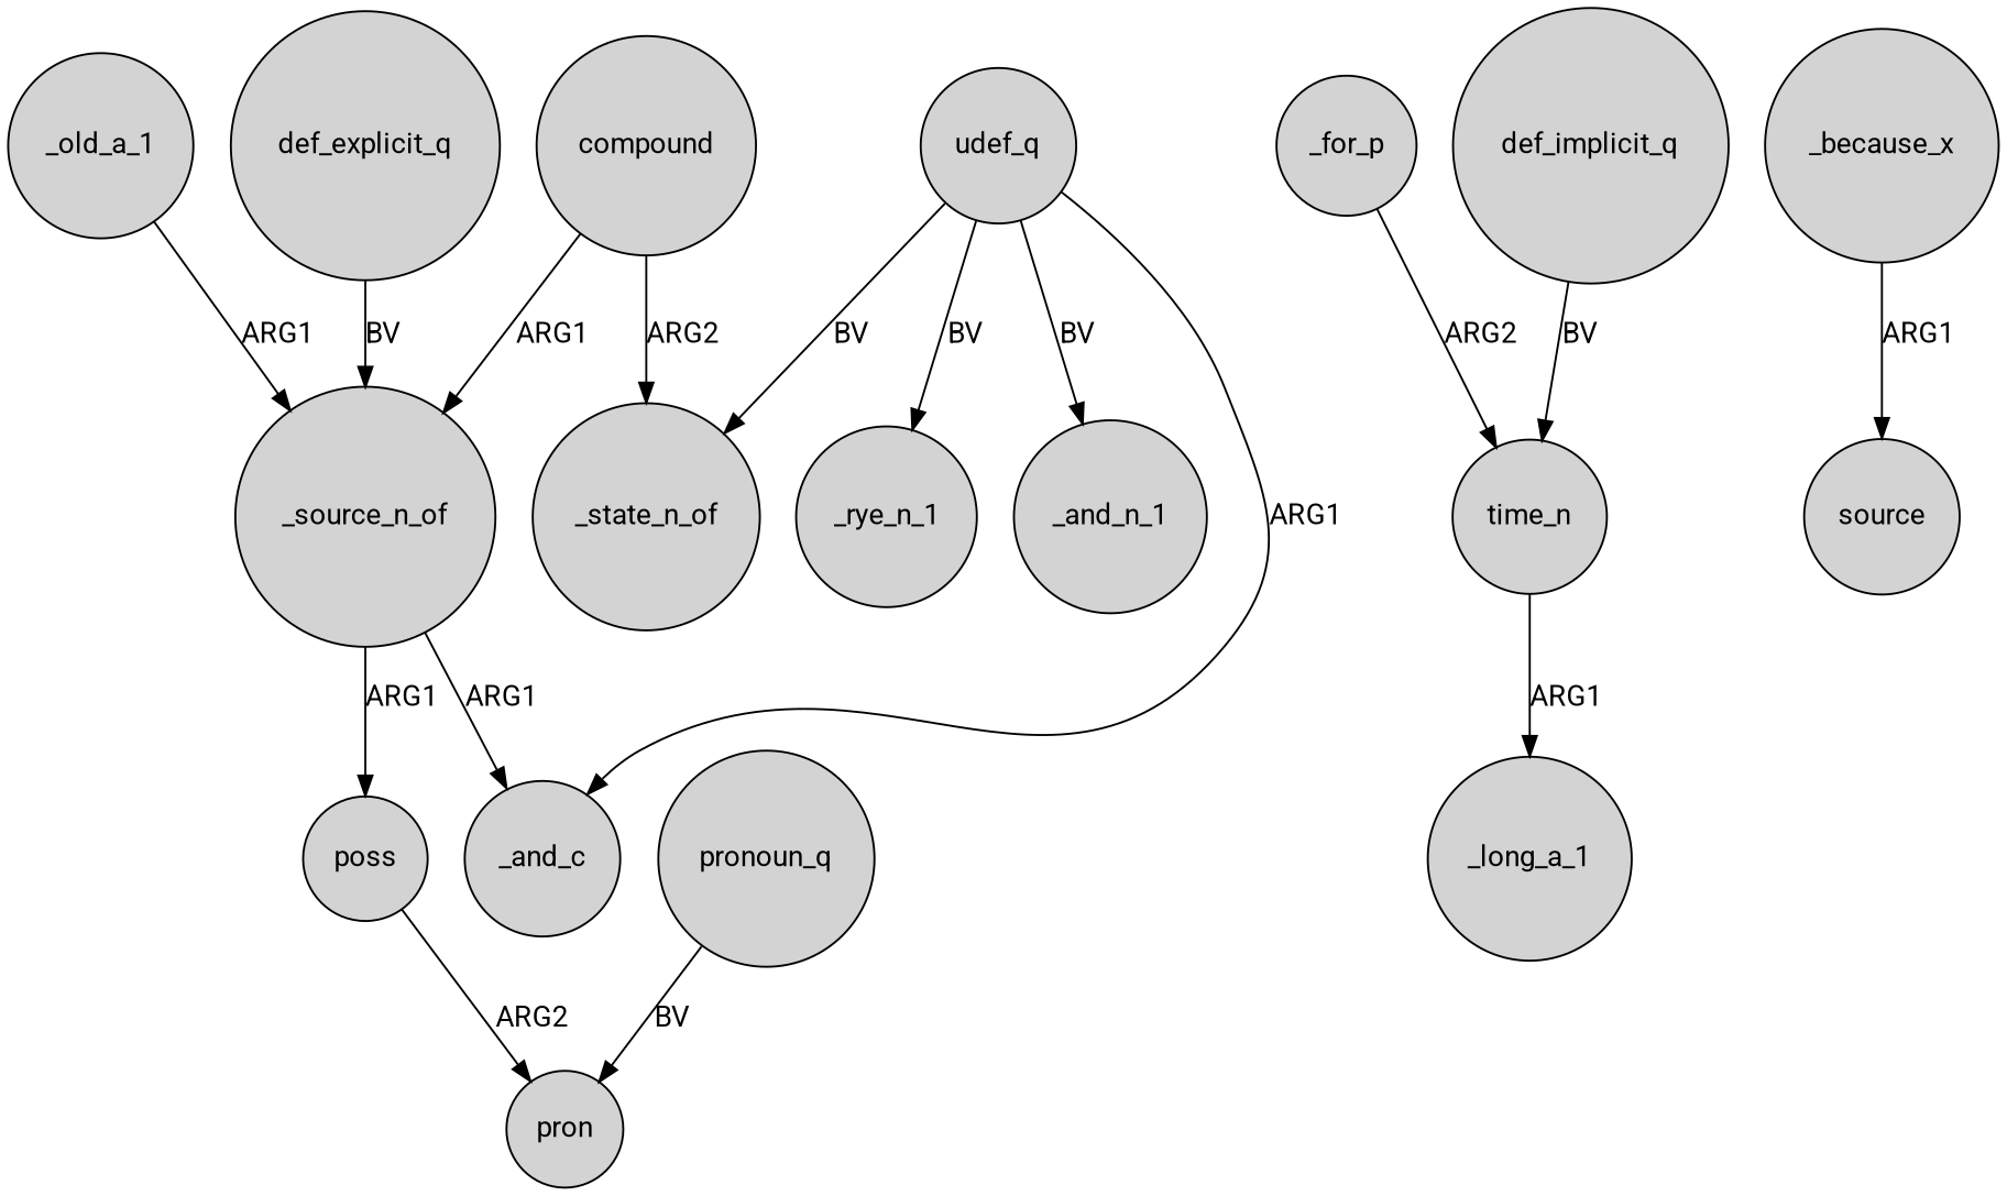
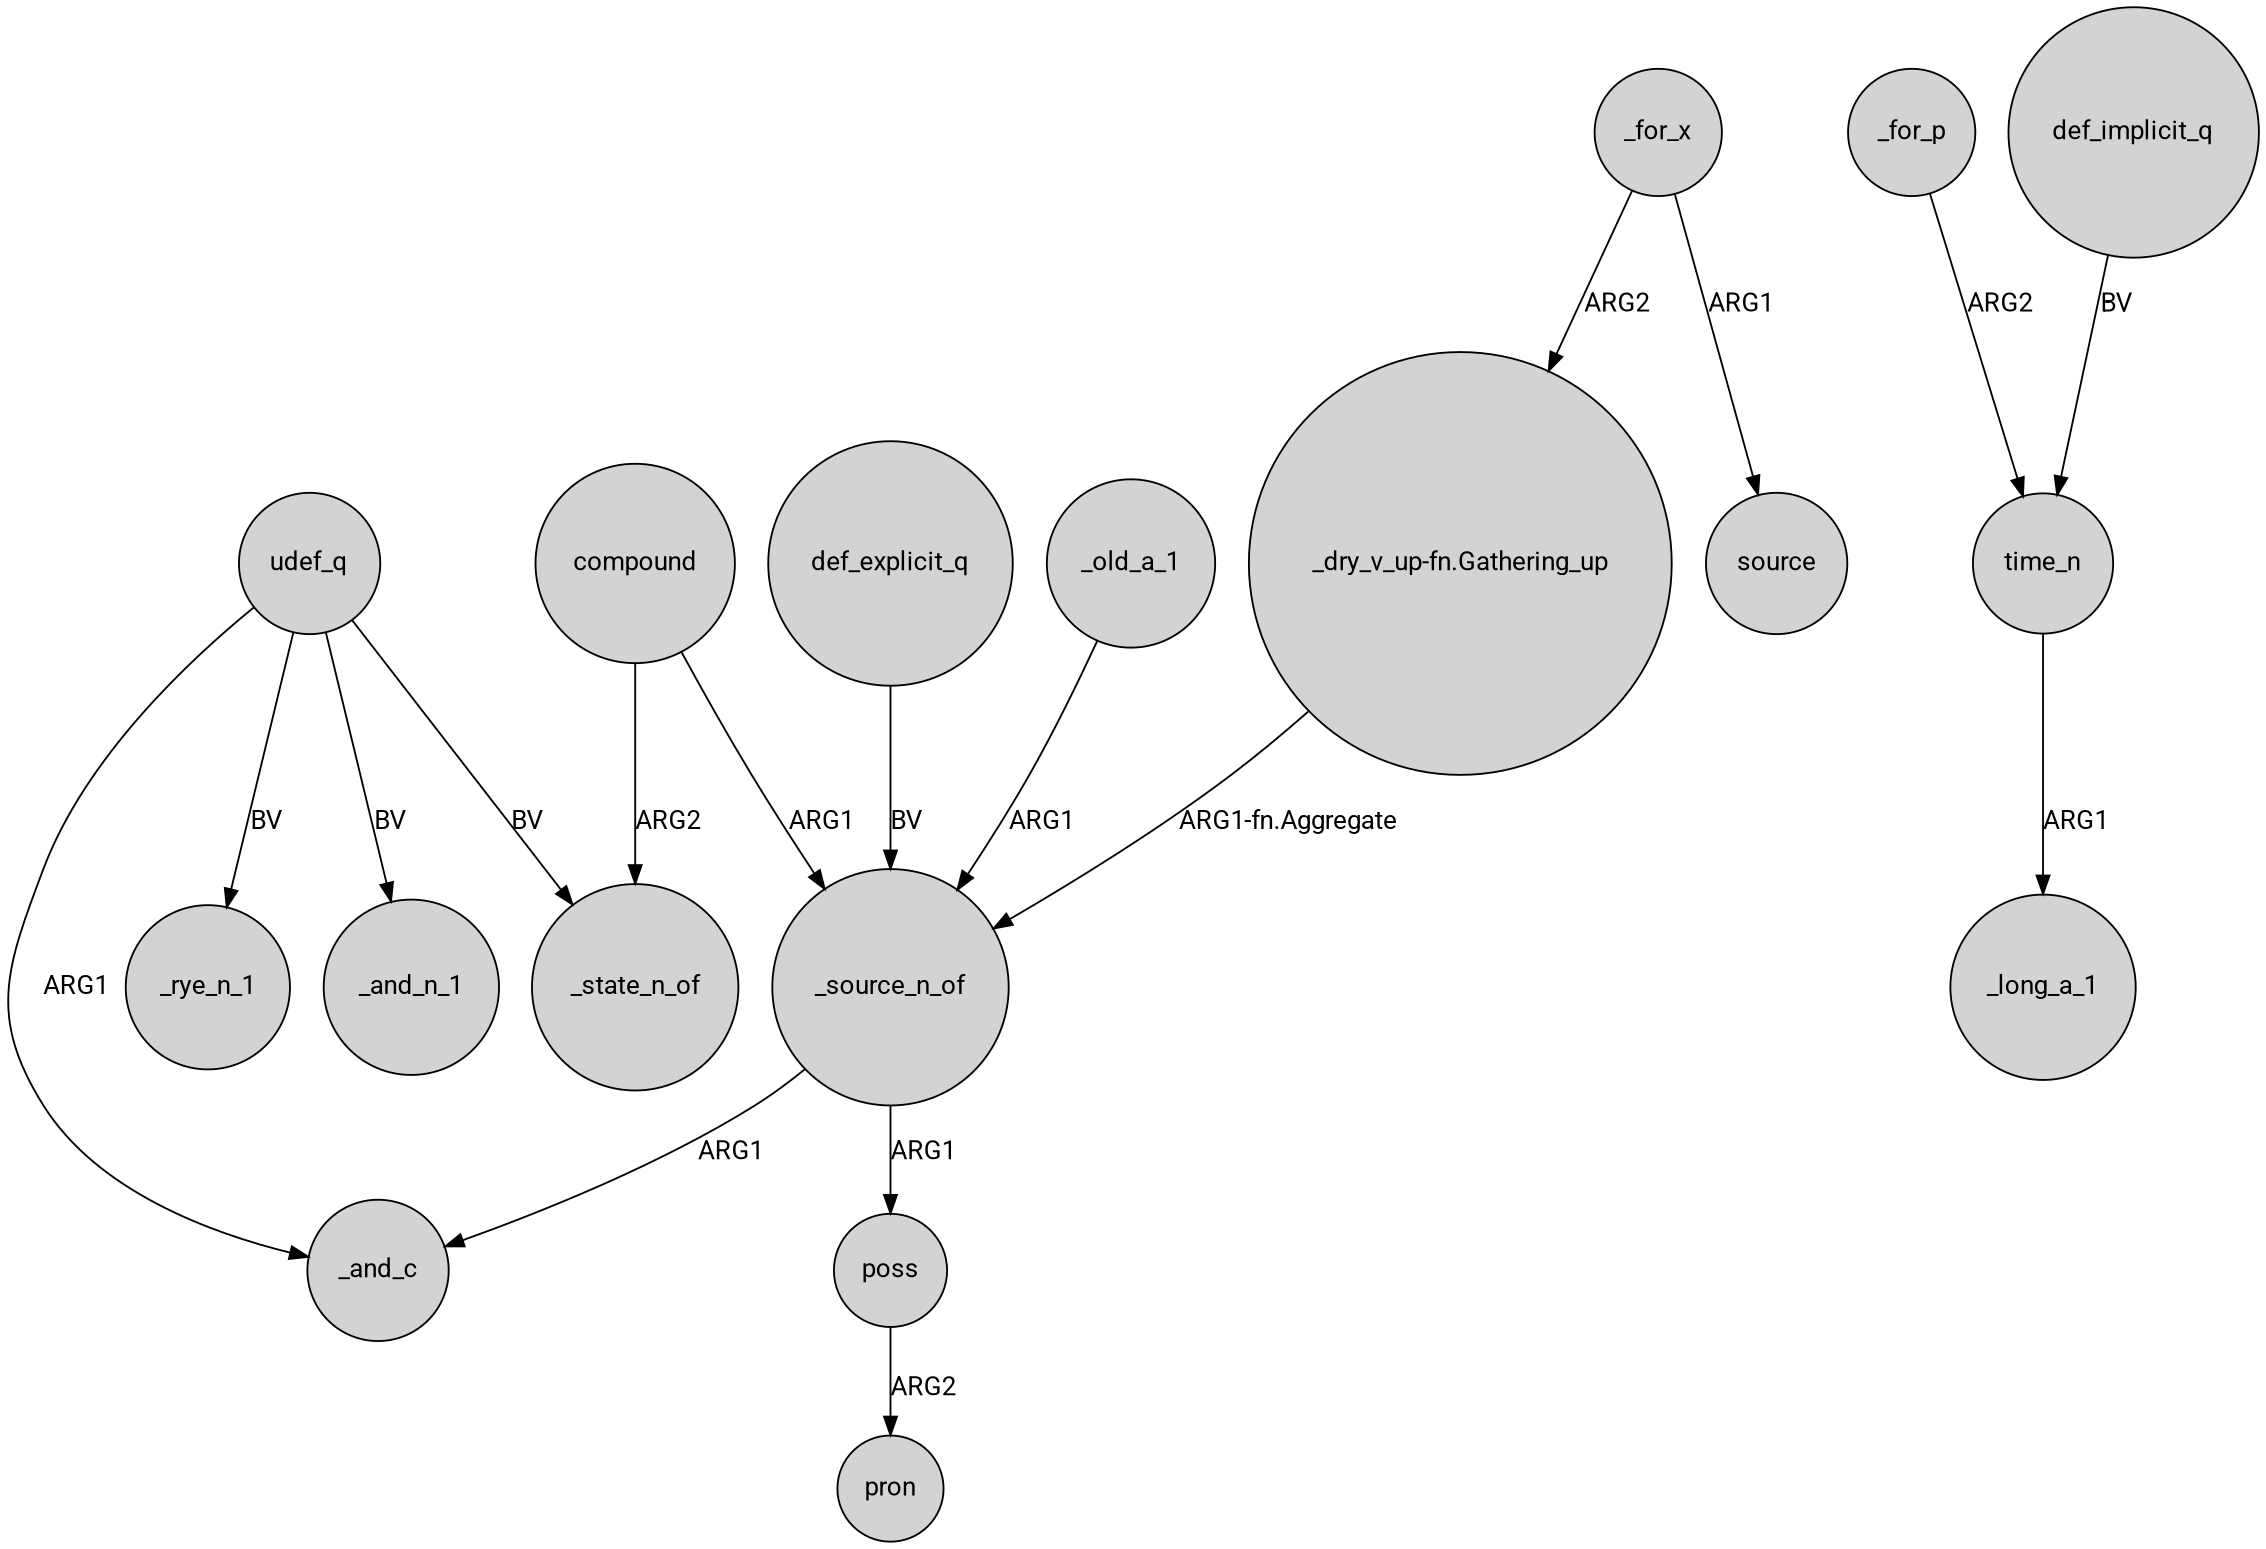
  digraph {
    fontname=Roboto
    node [fontname=Roboto shape=circle style=filled]
    edge [fontname=Roboto]
+   "_dry_v_up-fn.Gathering_up"
    _source_n_of
    _and_c
    poss
    _for_p
    time_n
    _long_a_1
    pron
    n9 [label=source]
-   _because_x
+   _because_x [label=_for_x]
    def_explicit_q
    udef_q
    _state_n_of
    _rye_n_1
    n15 [label=_and_n_1]
-   pronoun_q
    compound
    def_implicit_q
    _old_a_1
+   "_dry_v_up-fn.Gathering_up" -> _source_n_of [label="ARG1-fn.Aggregate"]
    _source_n_of -> _and_c [label=ARG1]
    _source_n_of -> poss [label=ARG1]
    poss -> pron [label=ARG2]
    _for_p -> time_n [label=ARG2]
    time_n -> _long_a_1 [label=ARG1]
+   _because_x -> "_dry_v_up-fn.Gathering_up" [label=ARG2]
    _because_x -> n9 [label=ARG1]
    def_explicit_q -> _source_n_of [label=BV]
    udef_q -> _and_c [label=ARG1]
    udef_q -> _state_n_of [label=BV]
    udef_q -> _rye_n_1 [label=BV]
    udef_q -> n15 [label=BV]
-   pronoun_q -> pron [label=BV]
    compound -> _source_n_of [label=ARG1]
    compound -> _state_n_of [label=ARG2]
    def_implicit_q -> time_n [label=BV]
    _old_a_1 -> _source_n_of [label=ARG1]
  }
